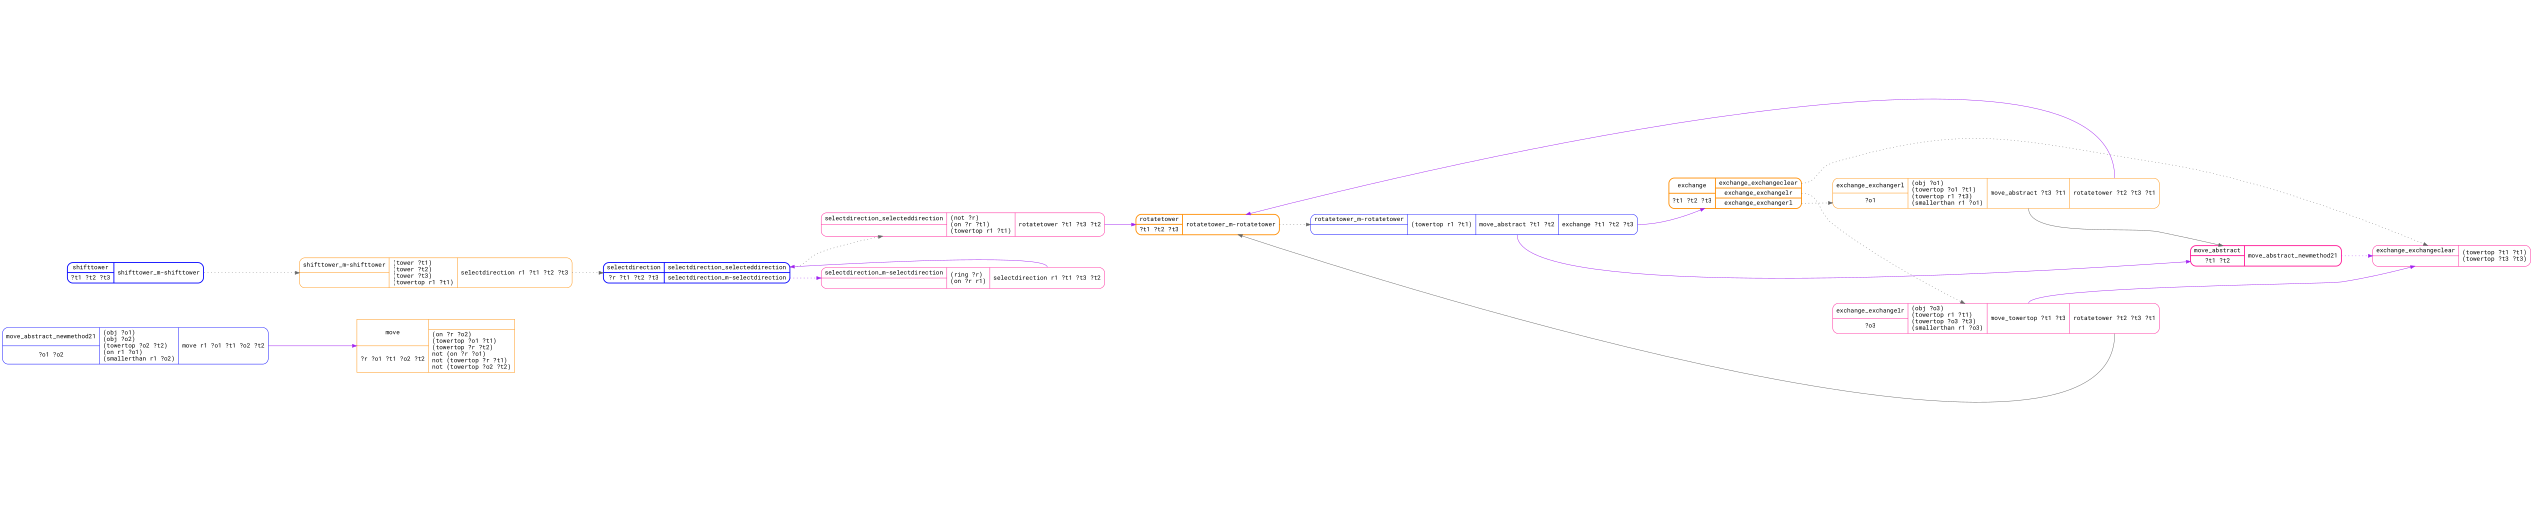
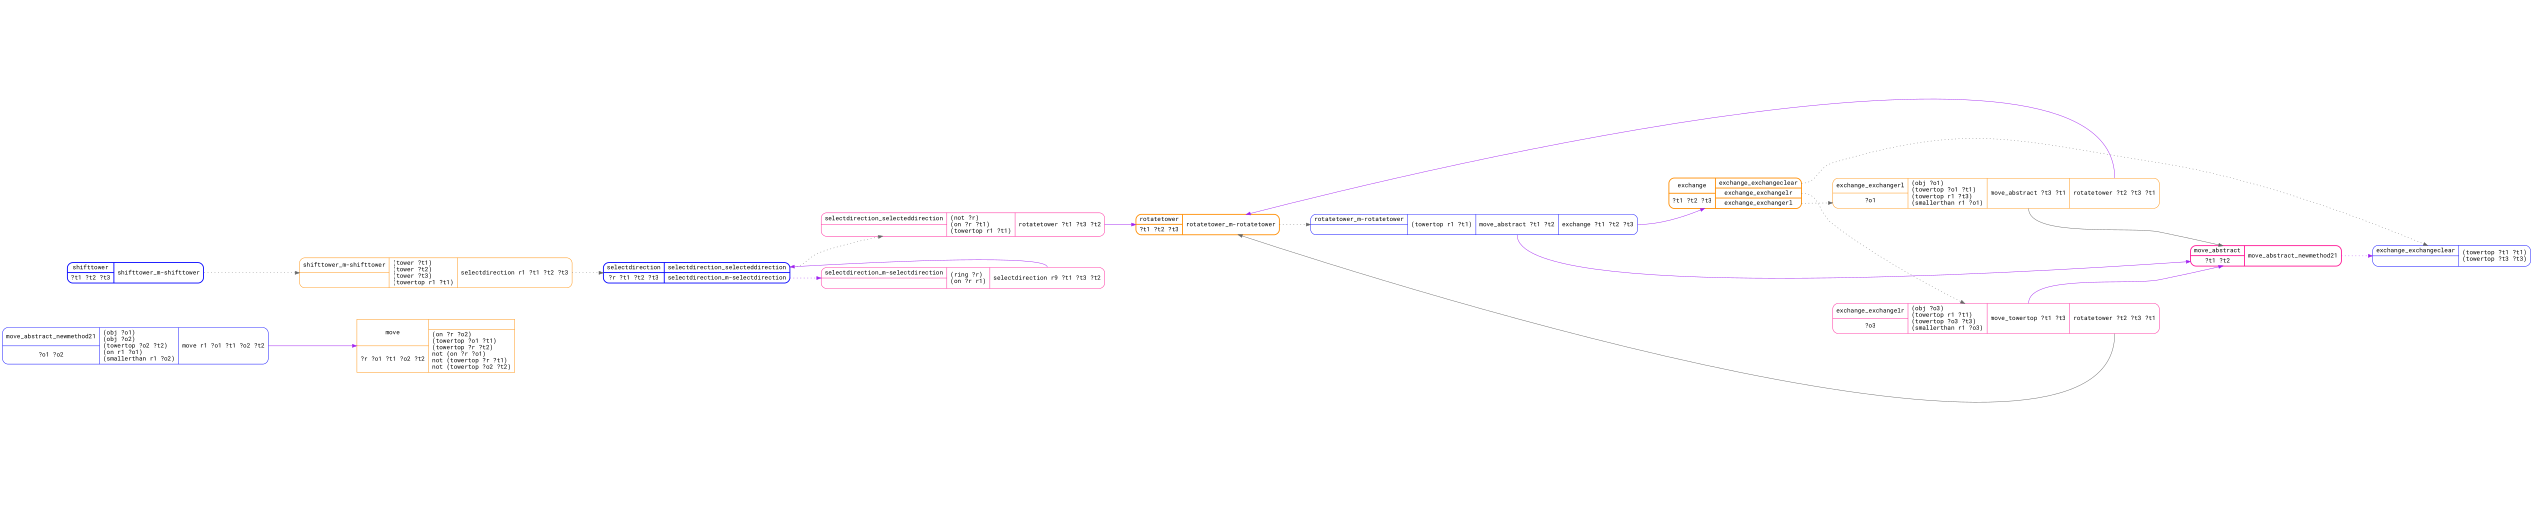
  digraph {
    fontname="Roboto Mono"
    nodesep=1
    rankdir=LR
    ranksep=1
    node [color=darkorange fontname="Roboto Mono" shape=Mrecord]
    edge [color=gray40 fontname="Roboto Mono" tailport=0]
    move [label="{{\N|?r ?o1 ?t1 ?o2 ?t2}|{|(on ?r ?o2)\l(towertop ?o1 ?t1)\l(towertop ?r ?t2)\lnot (on ?r ?o1)\lnot (towertop ?r ?t1)\lnot (towertop ?o2 ?t2)\l}}" shape=record]
    shifttower [color=blue label="{{\N|?t1 ?t2 ?t3}|{<0>shifttower_m-shifttower}}" style=bold]
    "shifttower_m-shifttower" [label="{{\N|}|(tower ?t1)\l(tower ?t2)\l(tower ?t3)\l(towertop r1 ?t1)\l|<0>selectdirection r1 ?t1 ?t2 ?t3}"]
    selectdirection [color=blue label="{{\N|?r ?t1 ?t2 ?t3}|{<0>selectdirection_selecteddirection|<1>selectdirection_m-selectdirection}}" style=bold]
    selectdirection_selecteddirection [color=deeppink label="{{\N|}|(not ?r)\l(on ?r ?t1)\l(towertop r1 ?t1)\l|<0>rotatetower ?t1 ?t3 ?t2}"]
-   "selectdirection_m-selectdirection" [color=deeppink label="{{\N|}|(ring ?r)\l(on ?r r1)\l|<0>selectdirection r1 ?t1 ?t3 ?t2}"]
+   "selectdirection_m-selectdirection" [color=deeppink label="{{\N|}|(ring ?r)\l(on ?r r1)\l|<0>selectdirection r9 ?t1 ?t3 ?t2}"]
    rotatetower [label="{{\N|?t1 ?t2 ?t3}|{<0>rotatetower_m-rotatetower}}" style=bold]
    "rotatetower_m-rotatetower" [color=blue label="{{\N|}|(towertop r1 ?t1)\l|<0>move_abstract ?t1 ?t2|<1>exchange ?t1 ?t2 ?t3}"]
    move_abstract [color=deeppink label="{{\N|?t1 ?t2}|{<0>move_abstract_newmethod21}}" style=bold]
    exchange [label="{{\N|?t1 ?t2 ?t3}|{<0>exchange_exchangeclear|<1>exchange_exchangelr|<2>exchange_exchangerl}}" style=bold]
-   exchange_exchangeclear [color=deeppink label="{{\N|}|(towertop ?t1 ?t1)\l(towertop ?t3 ?t3)\l}"]
+   exchange_exchangeclear [color=blue label="{{\N|}|(towertop ?t1 ?t1)\l(towertop ?t3 ?t3)\l}"]
    exchange_exchangelr [color=deeppink label="{{\N|?o3}|(obj ?o3)\l(towertop r1 ?t1)\l(towertop ?o3 ?t3)\l(smallerthan r1 ?o3)\l|<0>move_towertop ?t1 ?t3|<1>rotatetower ?t2 ?t3 ?t1}"]
    exchange_exchangerl [label="{{\N|?o1}|(obj ?o1)\l(towertop ?o1 ?t1)\l(towertop r1 ?t3)\l(smallerthan r1 ?o1)\l|<0>move_abstract ?t3 ?t1|<1>rotatetower ?t2 ?t3 ?t1}"]
    move_abstract_newmethod21 [color=blue label="{{\N|?o1 ?o2}|(obj ?o1)\l(obj ?o2)\l(towertop ?o2 ?t2)\l(on r1 ?o1)\l(smallerthan r1 ?o2)\l|<0>move r1 ?o1 ?t1 ?o2 ?t2}"]
    shifttower -> "shifttower_m-shifttower" [style=dotted]
    "shifttower_m-shifttower" -> selectdirection [style=dotted]
    selectdirection -> selectdirection_selecteddirection [style=dotted]
    selectdirection -> "selectdirection_m-selectdirection" [color=purple style=dotted tailport=1]
    selectdirection_selecteddirection -> rotatetower [color=purple]
    "selectdirection_m-selectdirection" -> selectdirection [color=purple]
    rotatetower -> "rotatetower_m-rotatetower" [style=dotted]
    "rotatetower_m-rotatetower" -> move_abstract [color=purple]
    "rotatetower_m-rotatetower" -> exchange [color=purple tailport=1]
    move_abstract -> exchange_exchangeclear [color=purple style=dotted]
    exchange -> exchange_exchangeclear [style=dotted]
    exchange -> exchange_exchangelr [style=dotted tailport=1]
    exchange -> exchange_exchangerl [style=dotted tailport=2]
    exchange_exchangelr -> rotatetower [tailport=1]
-   exchange_exchangelr -> exchange_exchangeclear [color=purple]
+   exchange_exchangelr -> move_abstract [color=purple]
    exchange_exchangerl -> rotatetower [color=purple tailport=1]
    exchange_exchangerl -> move_abstract
    move_abstract_newmethod21 -> move [color=purple]
  }
